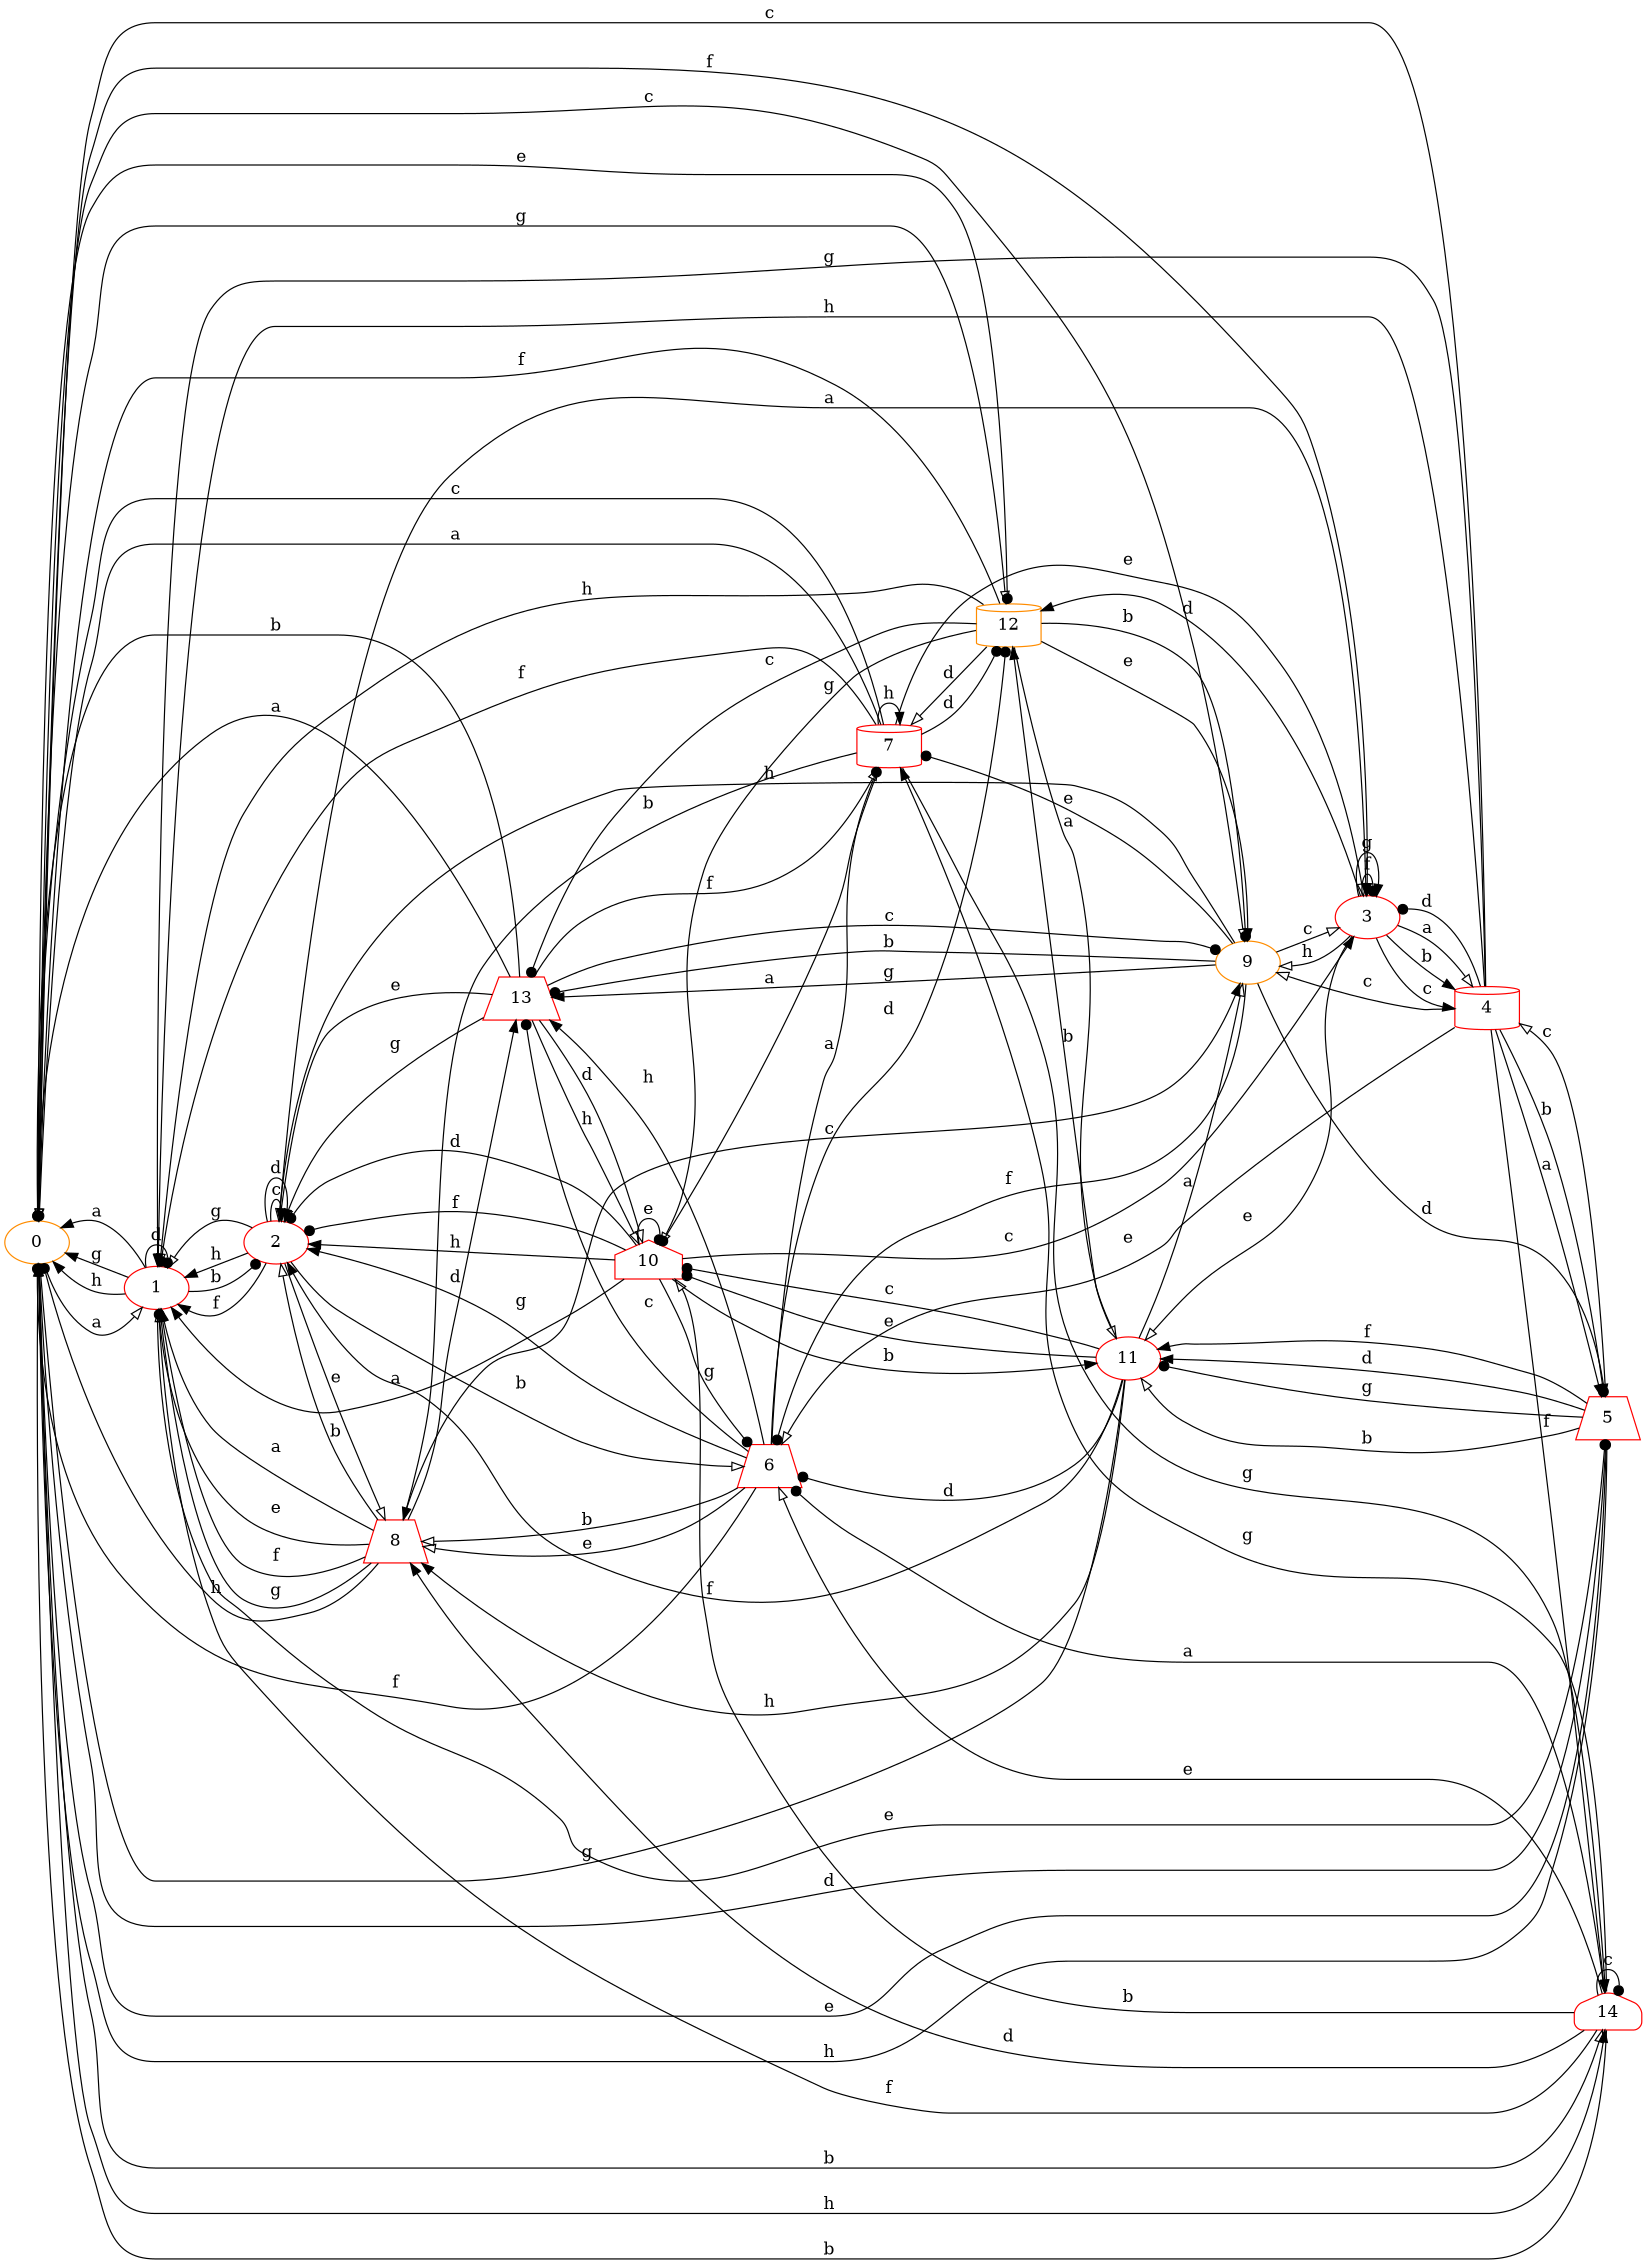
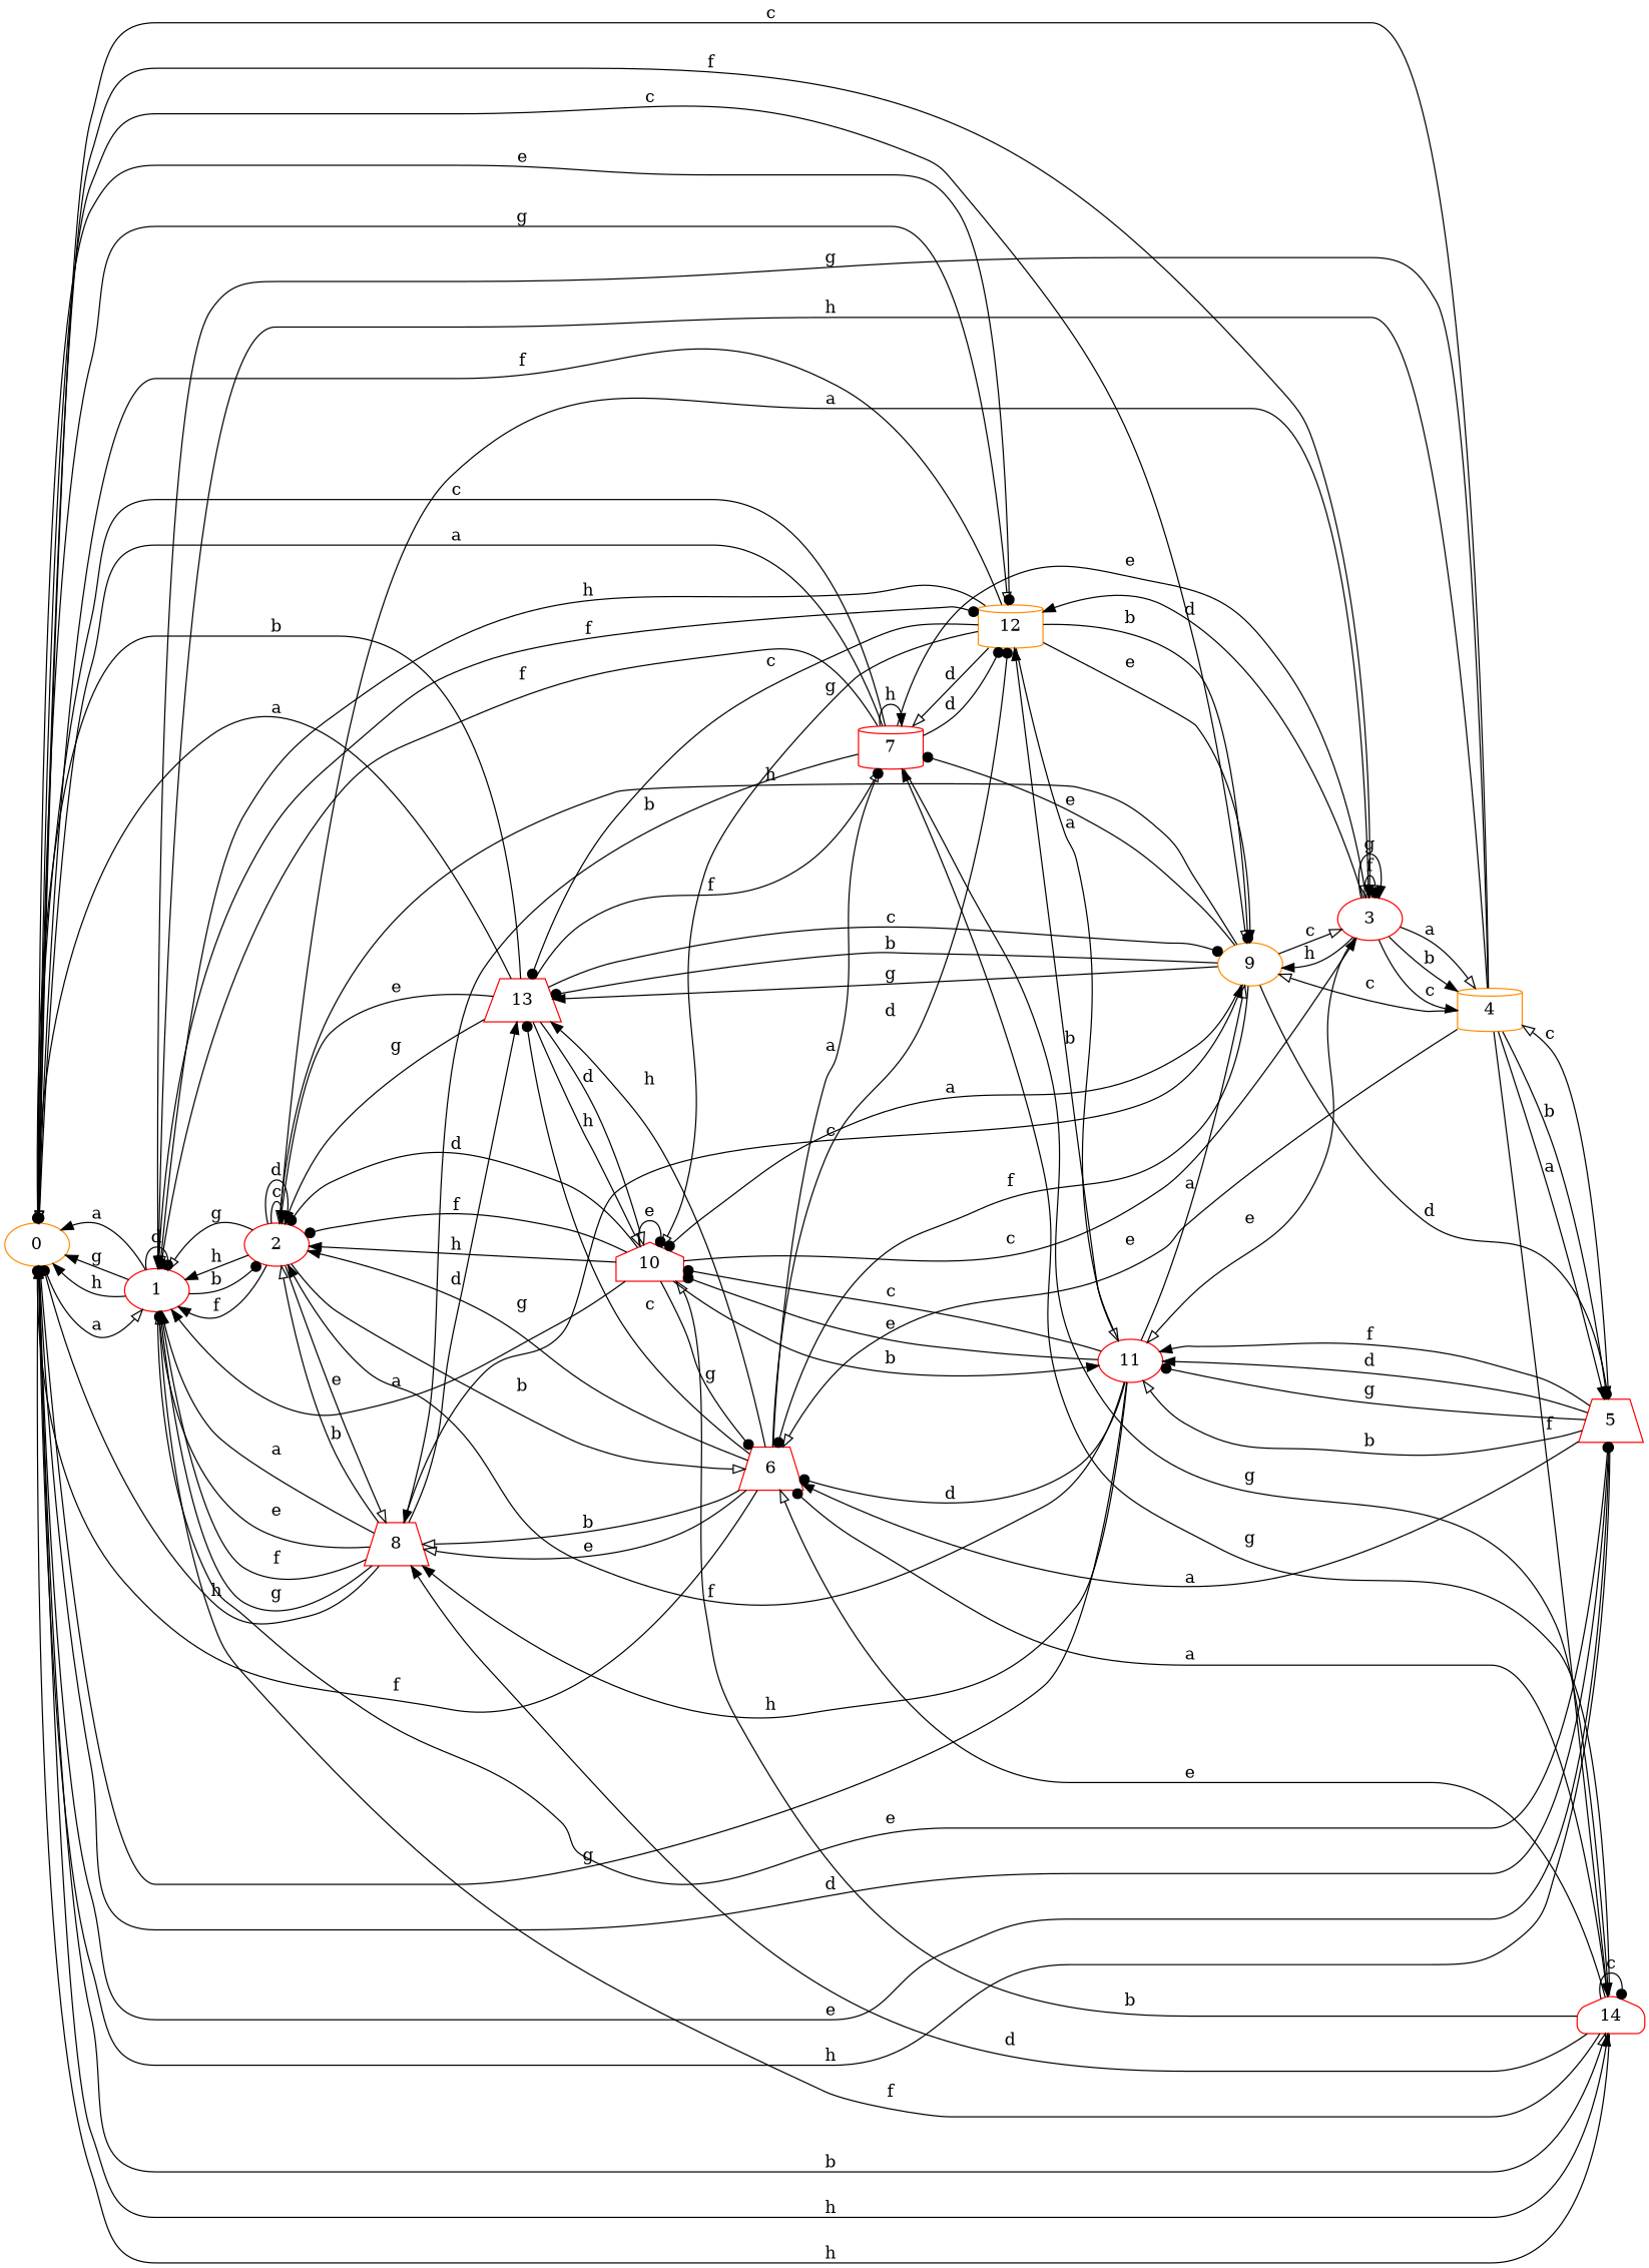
  digraph {
    rankdir=LR
    node [color=red fillcolor=white shape=ellipse style=filled]
    edge [arrowhead=normal]
    n1 [color=darkorange label=0]
    n2 [label=1 style="rounded,filled"]
    n3 [label=3]
    n4 [label=5 shape=trapezium]
    n5 [color=darkorange label=9]
    n6 [color=darkorange label=12 shape=cylinder style="rounded,filled"]
    n7 [label=14 shape=house style="rounded,filled"]
    n8 [label=2]
-   n9 [label=4 shape=cylinder]
+   n9 [color=darkorange label=4 shape=cylinder]
    n10 [label=11]
    n11 [label=6 shape=trapezium]
    n12 [label=7 shape=cylinder style="rounded,filled"]
    n13 [label=13 shape=trapezium]
    n14 [label=10 shape=house]
    n15 [label=8 shape=trapezium]
    n1 -> n2 [arrowhead=onormal label=a]
    n1 -> n3 [label=f]
    n1 -> n4 [arrowhead=dot label=d]
    n1 -> n5 [arrowhead=onormal label=c]
    n1 -> n6 [arrowhead=dot label=e]
    n1 -> n6 [arrowhead=onormal label=g]
    n1 -> n7 [arrowhead=onormal label=b]
    n1 -> n7 [label=h]
    n2 -> n1 [label=a]
    n2 -> n1 [label=g]
    n2 -> n1 [label=h]
    n2 -> n2 [arrowhead=dot label=d]
    n2 -> n4 [arrowhead=dot label=e]
+   n2 -> n6 [arrowhead=dot label=f]
    n2 -> n8 [arrowhead=dot label=b]
    n3 -> n3 [arrowhead=dot label=f]
    n3 -> n3 [label=g]
-   n3 -> n5 [arrowhead=onormal label=h]
+   n3 -> n5 [label=h]
    n3 -> n6 [label=d]
    n3 -> n9 [arrowhead=onormal label=a]
    n3 -> n9 [label=b]
    n3 -> n9 [label=c]
    n3 -> n10 [arrowhead=onormal label=e]
    n4 -> n1 [label=e]
    n4 -> n1 [arrowhead=dot label=h]
    n4 -> n9 [arrowhead=onormal label=c]
    n4 -> n10 [arrowhead=onormal label=b]
    n4 -> n10 [label=d]
    n4 -> n10 [label=f]
    n4 -> n10 [arrowhead=dot label=g]
+   n4 -> n11 [label=a]
    n5 -> n3 [arrowhead=onormal label=c]
    n5 -> n4 [label=d]
    n5 -> n8 [arrowhead=onormal label=h]
    n5 -> n11 [arrowhead=dot label=f]
    n5 -> n12 [arrowhead=dot label=e]
    n5 -> n13 [arrowhead=dot label=b]
    n5 -> n13 [label=g]
-   n12 -> n14 [arrowhead=dot label=a]
+   n5 -> n14 [arrowhead=dot label=a]
    n6 -> n1 [arrowhead=dot label=f]
    n6 -> n2 [arrowhead=onormal label=h]
    n6 -> n5 [arrowhead=dot label=b]
    n6 -> n5 [label=e]
    n6 -> n10 [arrowhead=onormal label=a]
    n6 -> n12 [arrowhead=onormal label=d]
    n6 -> n13 [arrowhead=dot label=c]
    n6 -> n14 [arrowhead=onormal label=g]
-   n7 -> n1 [label=b]
+   n7 -> n1 [label=h]
    n7 -> n2 [arrowhead=onormal label=f]
    n7 -> n7 [arrowhead=dot label=c]
    n7 -> n11 [arrowhead=dot label=a]
    n7 -> n11 [arrowhead=onormal label=e]
    n7 -> n12 [label=g]
    n7 -> n14 [arrowhead=onormal label=b]
    n7 -> n15 [label=d]
    n8 -> n2 [label=f]
    n8 -> n2 [arrowhead=onormal label=g]
    n8 -> n2 [label=h]
    n8 -> n3 [label=a]
    n8 -> n8 [label=c]
    n8 -> n8 [label=d]
    n8 -> n11 [arrowhead=onormal label=b]
    n8 -> n15 [arrowhead=onormal label=e]
    n9 -> n1 [arrowhead=onormal label=c]
    n9 -> n2 [label=g]
    n9 -> n2 [label=h]
-   n9 -> n3 [arrowhead=dot label=d]
    n9 -> n4 [label=a]
    n9 -> n4 [arrowhead=dot label=b]
    n9 -> n5 [arrowhead=onormal label=c]
    n9 -> n7 [label=f]
    n9 -> n11 [arrowhead=onormal label=e]
    n10 -> n1 [arrowhead=dot label=g]
    n10 -> n5 [arrowhead=onormal label=a]
    n10 -> n6 [label=b]
    n10 -> n8 [label=f]
    n10 -> n11 [arrowhead=dot label=d]
    n10 -> n14 [arrowhead=dot label=c]
    n10 -> n14 [arrowhead=dot label=e]
    n10 -> n15 [label=h]
    n11 -> n1 [arrowhead=dot label=f]
    n11 -> n6 [arrowhead=dot label=d]
    n11 -> n8 [label=g]
    n11 -> n12 [arrowhead=dot label=a]
    n11 -> n13 [arrowhead=dot label=c]
    n11 -> n13 [label=h]
    n11 -> n15 [arrowhead=onormal label=b]
    n11 -> n15 [arrowhead=onormal label=e]
    n12 -> n1 [arrowhead=onormal label=a]
    n12 -> n1 [arrowhead=dot label=c]
    n12 -> n2 [arrowhead=dot label=f]
    n12 -> n3 [arrowhead=onormal label=e]
    n12 -> n6 [arrowhead=dot label=d]
    n12 -> n7 [label=g]
    n12 -> n12 [label=h]
    n12 -> n15 [label=b]
    n13 -> n1 [arrowhead=dot label=a]
    n13 -> n1 [arrowhead=dot label=b]
    n13 -> n5 [arrowhead=dot label=c]
    n13 -> n8 [label=e]
    n13 -> n8 [arrowhead=onormal label=g]
    n13 -> n12 [arrowhead=onormal label=f]
    n13 -> n14 [arrowhead=onormal label=d]
    n13 -> n14 [arrowhead=onormal label=h]
    n14 -> n2 [label=a]
    n14 -> n3 [label=c]
    n14 -> n8 [arrowhead=dot label=d]
    n14 -> n8 [arrowhead=dot label=f]
    n14 -> n8 [label=h]
    n14 -> n10 [label=b]
    n14 -> n11 [arrowhead=dot label=g]
    n14 -> n14 [arrowhead=dot label=e]
    n15 -> n1 [arrowhead=dot label=h]
    n15 -> n2 [label=a]
    n15 -> n2 [arrowhead=dot label=e]
    n15 -> n2 [arrowhead=onormal label=f]
    n15 -> n2 [arrowhead=onormal label=g]
    n15 -> n5 [label=c]
    n15 -> n8 [arrowhead=onormal label=b]
    n15 -> n13 [label=d]
  }
